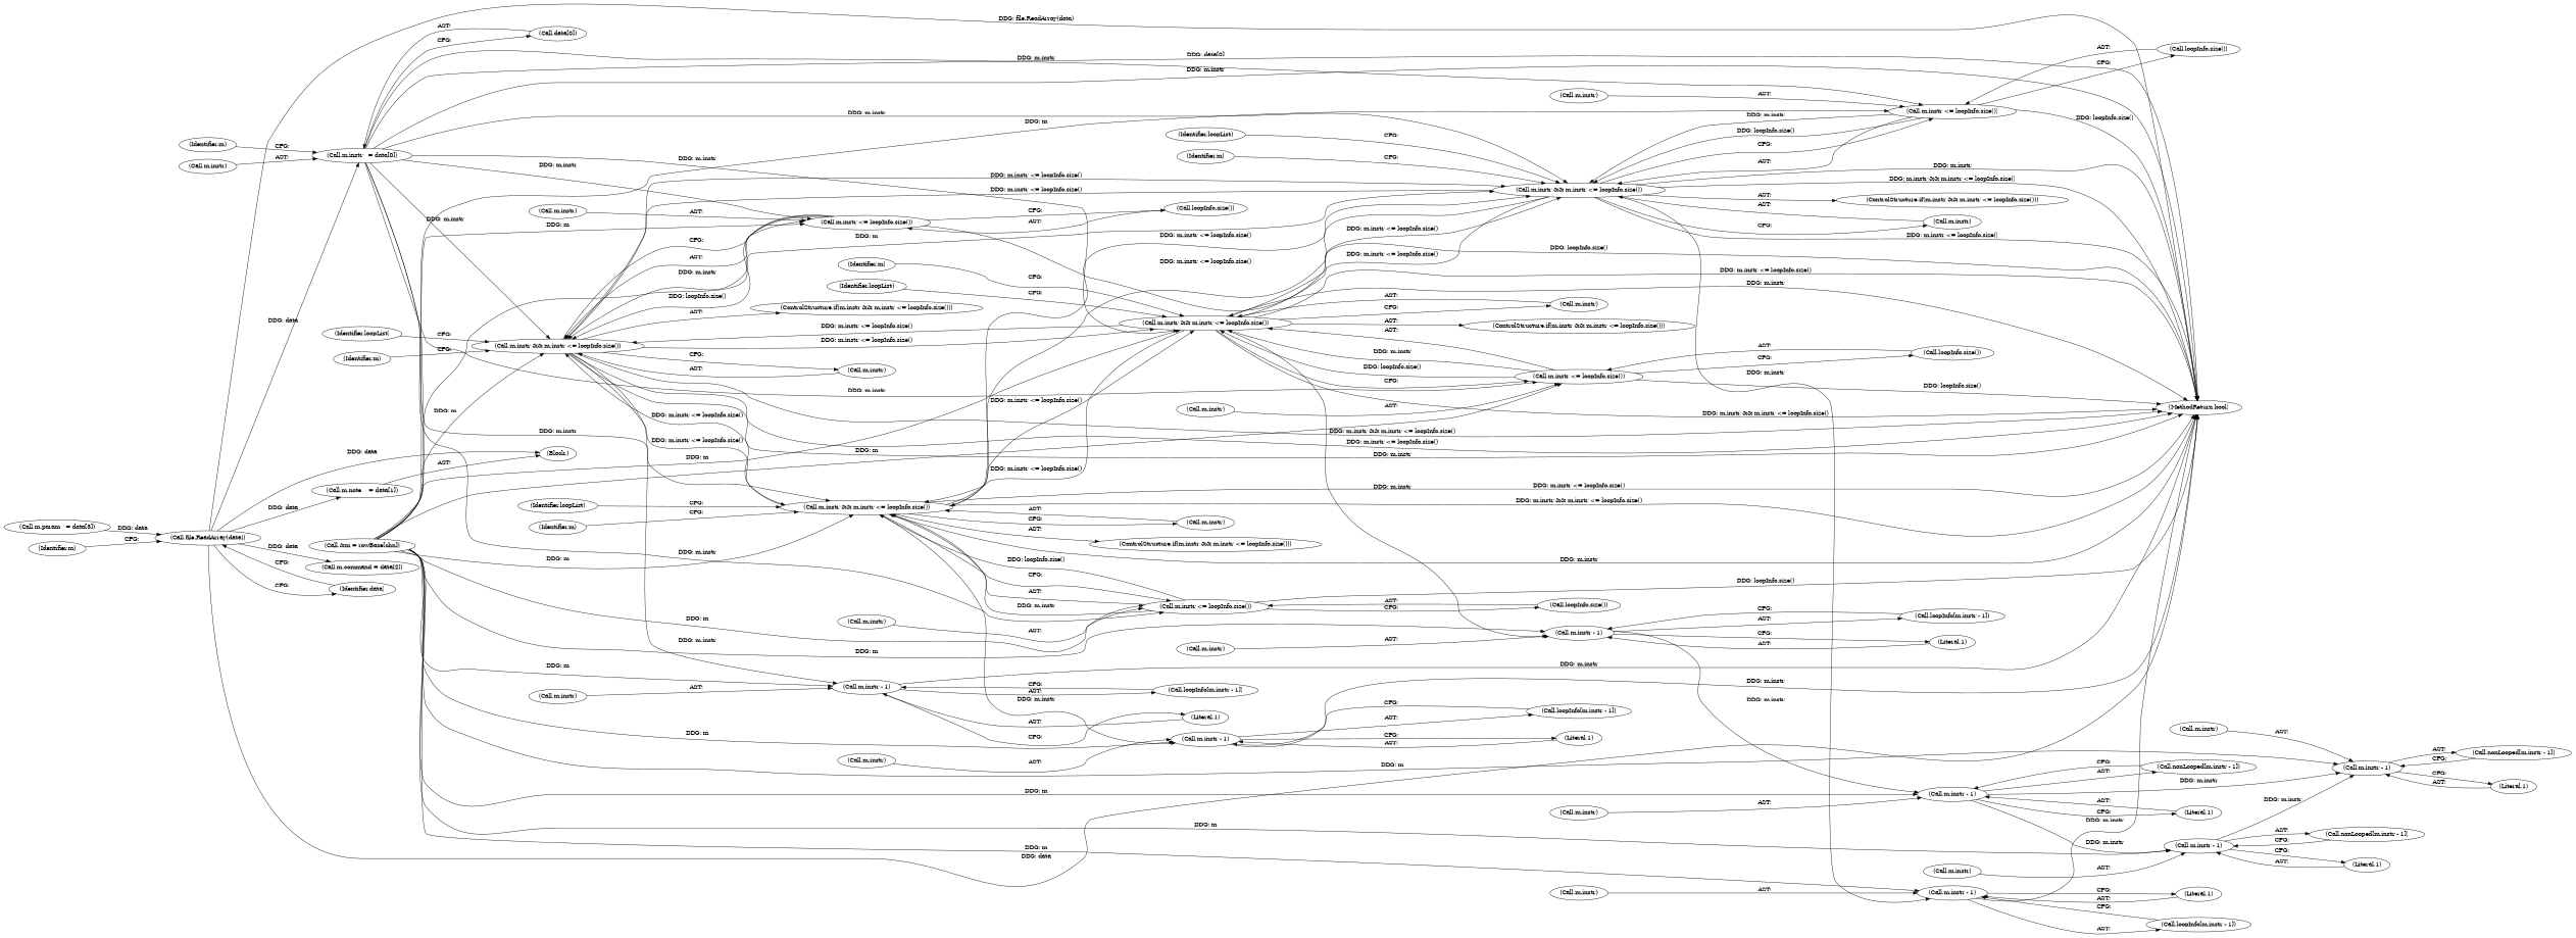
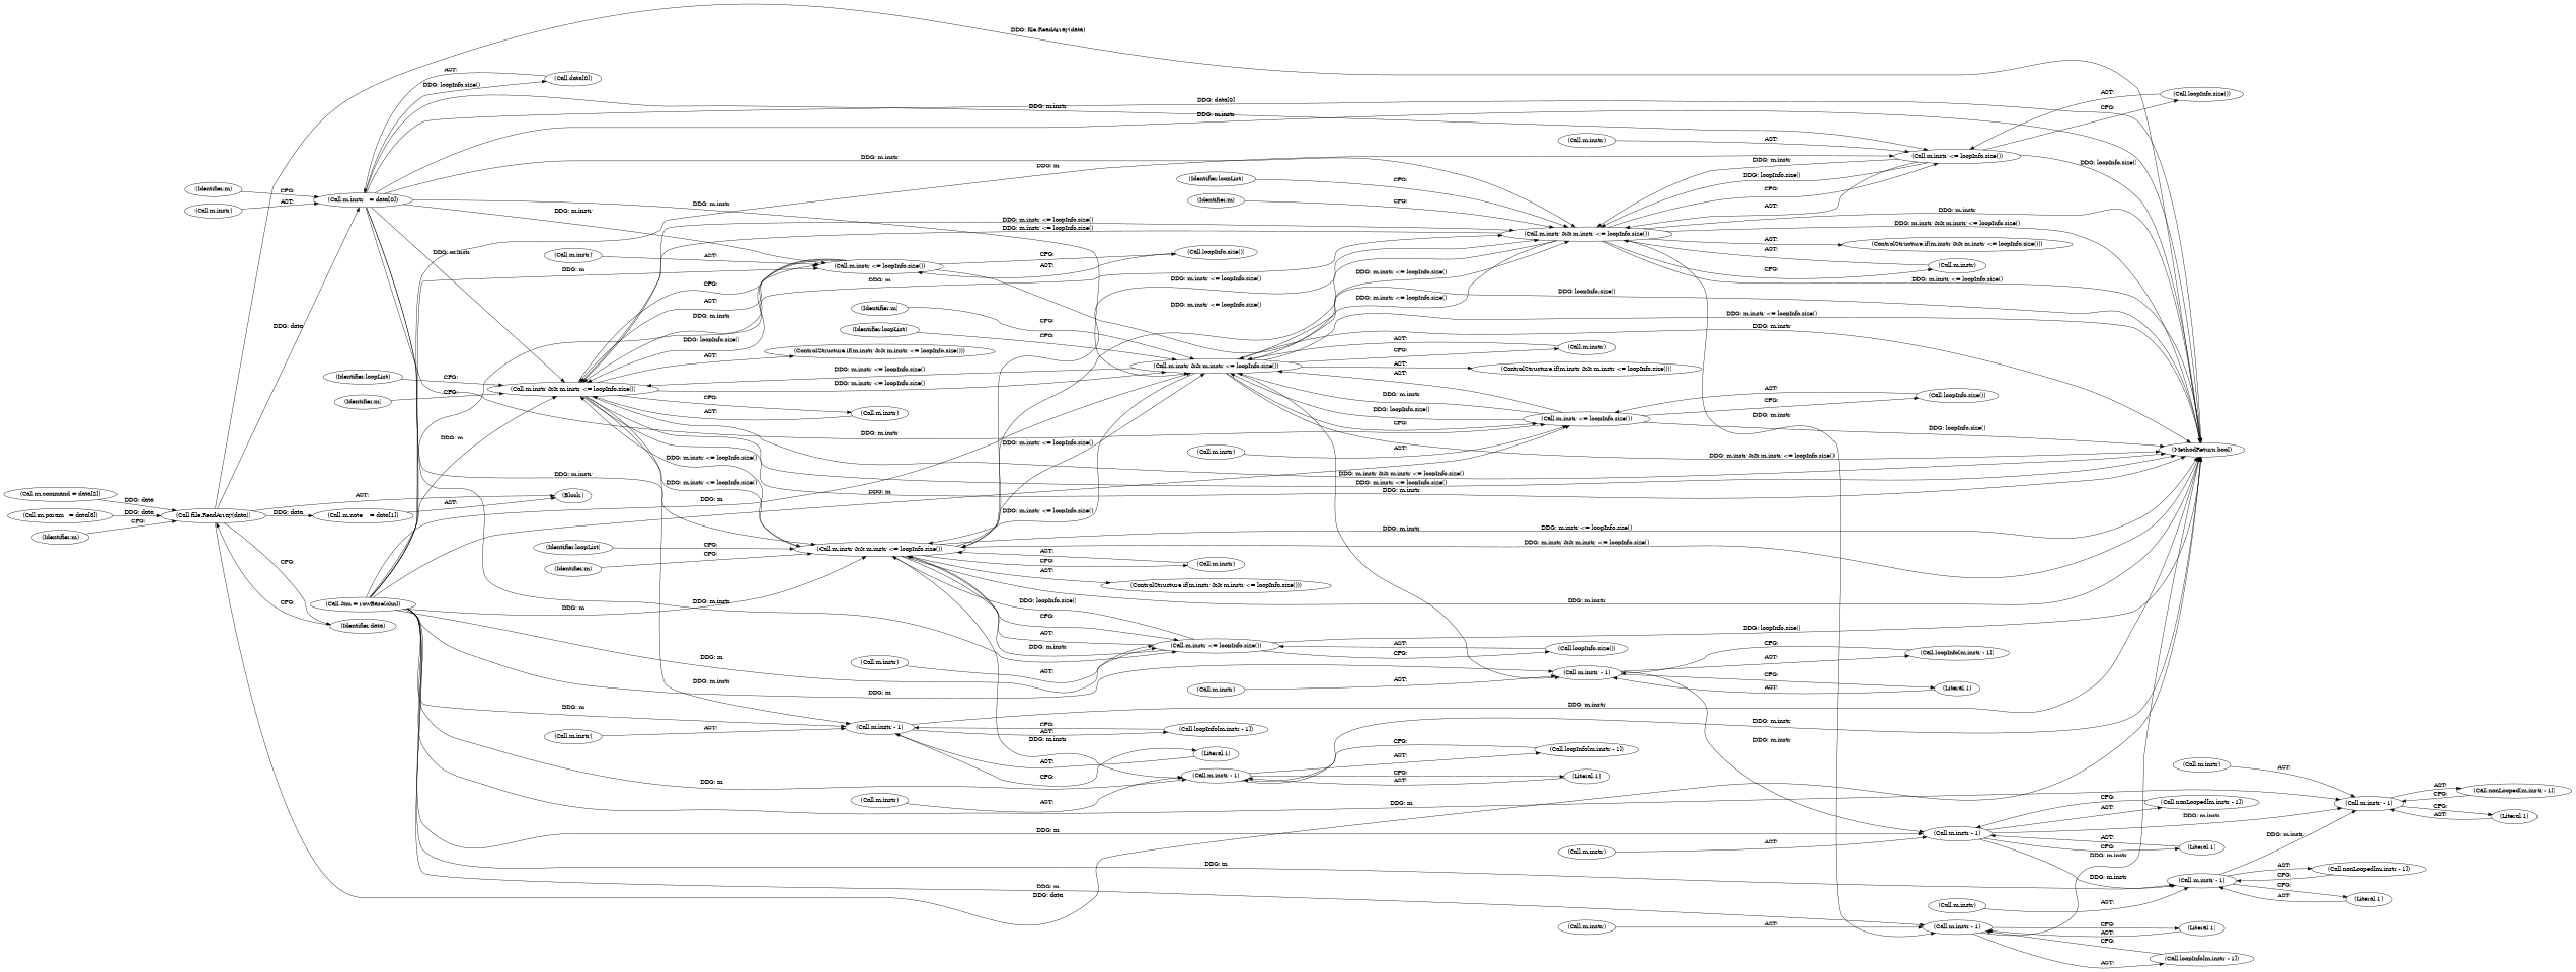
  digraph {
    rankdir=LR
    n1 [label="(Call,m.instr   = data[0])"]
    n2 [label="(Call,m.instr && m.instr <= loopInfo.size())"]
    n3 [label="(Call,m.instr && m.instr <= loopInfo.size())"]
    n4 [label="(Call,m.instr && m.instr <= loopInfo.size())"]
    n5 [label="(Call,m.instr && m.instr <= loopInfo.size())"]
    n6 [label="(Call,m.instr <= loopInfo.size())"]
    n7 [label="(Call,m.instr <= loopInfo.size())"]
    n8 [label="(Call,m.instr <= loopInfo.size())"]
    n9 [label="(Call,m.instr <= loopInfo.size())"]
    n10 [label="(Call,data[0])"]
    n11 [label="(MethodReturn,bool)"]
    n12 [label="(Call,m.instr - 1)"]
    n13 [label="(Call,m.instr)"]
    n14 [label="(ControlStructure,if(m.instr && m.instr <= loopInfo.size()))"]
    n15 [label="(Call,m.instr - 1)"]
    n16 [label="(Call,m.instr)"]
    n17 [label="(ControlStructure,if(m.instr && m.instr <= loopInfo.size()))"]
    n18 [label="(Call,m.instr - 1)"]
    n19 [label="(Call,m.instr)"]
    n20 [label="(ControlStructure,if(m.instr && m.instr <= loopInfo.size()))"]
    n21 [label="(Call,m.instr - 1)"]
    n22 [label="(ControlStructure,if(m.instr && m.instr <= loopInfo.size()))"]
    n23 [label="(Call,m.instr)"]
    n24 [label="(Call,loopInfo.size())"]
    n25 [label="(Call,loopInfo.size())"]
    n26 [label="(Call,loopInfo.size())"]
    n27 [label="(Call,loopInfo.size())"]
    n28 [label="(Block,)"]
    n29 [label="(Call,file.ReadArray(data))"]
    n30 [label="(Call,m.note    = data[1])"]
    n31 [label="(Identifier,data)"]
    n32 [label="(Call,m.command = data[2])"]
    n33 [label="(Call,m.param   = data[3])"]
    n34 [label="(Call,loopInfo[m.instr - 1])"]
    n35 [label="(Literal,1)"]
    n36 [label="(Call,loopInfo[m.instr - 1])"]
    n37 [label="(Literal,1)"]
    n38 [label="(Call,m.instr - 1)"]
    n39 [label="(Call,loopInfo[m.instr - 1])"]
    n40 [label="(Literal,1)"]
    n41 [label="(Call,m.instr - 1)"]
    n42 [label="(Call,m.instr - 1)"]
    n43 [label="(Literal,1)"]
    n44 [label="(Call,nonLooped[m.instr - 1])"]
    n45 [label="(Call,nonLooped[m.instr - 1])"]
    n46 [label="(Literal,1)"]
    n47 [label="(Call,nonLooped[m.instr - 1])"]
    n48 [label="(Literal,1)"]
    n49 [label="(Call,loopInfo[m.instr - 1])"]
    n50 [label="(Literal,1)"]
    n51 [label="(Identifier,loopList)"]
    n52 [label="(Identifier,m)"]
    n53 [label="(Call,m.instr)"]
    n54 [label="(Identifier,loopList)"]
    n55 [label="(Identifier,m)"]
    n56 [label="(Call,m.instr)"]
    n57 [label="(Call,m.instr)"]
    n58 [label="(Call,m.instr)"]
    n59 [label="(Call,m.instr)"]
    n60 [label="(Call,m.instr)"]
    n61 [label="(Identifier,m)"]
    n62 [label="(Call,&m = rowBase[chn])"]
    n63 [label="(Identifier,loopList)"]
    n64 [label="(Identifier,m)"]
    n65 [label="(Call,m.instr)"]
    n66 [label="(Call,m.instr)"]
    n67 [label="(Call,m.instr)"]
    n68 [label="(Call,m.instr)"]
    n69 [label="(Call,m.instr)"]
    n70 [label="(Identifier,loopList)"]
    n71 [label="(Identifier,m)"]
    n72 [label="(Identifier,m)"]
    n73 [label="(Call,m.instr)"]
    n1 -> n2 [label="DDG: m.instr"]
    n1 -> n3 [label="DDG: m.instr"]
    n1 -> n4 [label="DDG: m.instr"]
    n1 -> n5 [label="DDG: m.instr"]
    n1 -> n6 [label="DDG: m.instr"]
    n1 -> n7 [label="DDG: m.instr"]
    n1 -> n8 [label="DDG: m.instr"]
    n1 -> n9 [label="DDG: m.instr"]
-   n1 -> n10 [label="CFG: "]
+   n1 -> n10 [label="DDG: loopInfo.size()"]
    n1 -> n11 [label="DDG: data[0]"]
    n1 -> n11 [label="DDG: m.instr"]
    n2 -> n3 [label="DDG: m.instr <= loopInfo.size()"]
    n2 -> n4 [label="DDG: m.instr <= loopInfo.size()"]
    n2 -> n5 [label="DDG: m.instr <= loopInfo.size()"]
    n2 -> n6 [label="CFG: "]
    n2 -> n11 [label="DDG: m.instr && m.instr <= loopInfo.size()"]
    n2 -> n11 [label="DDG: m.instr <= loopInfo.size()"]
    n2 -> n11 [label="DDG: m.instr"]
    n2 -> n12 [label="DDG: m.instr"]
    n2 -> n13 [label="CFG: "]
    n2 -> n14 [label="AST: "]
    n3 -> n2 [label="DDG: m.instr <= loopInfo.size()"]
    n3 -> n4 [label="DDG: m.instr <= loopInfo.size()"]
    n3 -> n5 [label="DDG: m.instr <= loopInfo.size()"]
    n3 -> n7 [label="CFG: "]
    n3 -> n11 [label="DDG: m.instr && m.instr <= loopInfo.size()"]
    n3 -> n11 [label="DDG: m.instr"]
    n3 -> n11 [label="DDG: m.instr <= loopInfo.size()"]
    n3 -> n15 [label="DDG: m.instr"]
    n3 -> n16 [label="CFG: "]
    n3 -> n17 [label="AST: "]
    n4 -> n2 [label="DDG: m.instr <= loopInfo.size()"]
    n4 -> n3 [label="DDG: m.instr <= loopInfo.size()"]
    n4 -> n5 [label="DDG: m.instr <= loopInfo.size()"]
    n4 -> n8 [label="CFG: "]
    n4 -> n11 [label="DDG: m.instr && m.instr <= loopInfo.size()"]
    n4 -> n11 [label="DDG: m.instr <= loopInfo.size()"]
    n4 -> n11 [label="DDG: m.instr"]
    n4 -> n18 [label="DDG: m.instr"]
    n4 -> n19 [label="CFG: "]
    n4 -> n20 [label="AST: "]
    n5 -> n2 [label="DDG: m.instr <= loopInfo.size()"]
    n5 -> n3 [label="DDG: m.instr <= loopInfo.size()"]
    n5 -> n4 [label="DDG: m.instr <= loopInfo.size()"]
    n5 -> n9 [label="CFG: "]
    n5 -> n11 [label="DDG: m.instr"]
    n5 -> n11 [label="DDG: m.instr && m.instr <= loopInfo.size()"]
    n5 -> n11 [label="DDG: m.instr <= loopInfo.size()"]
    n5 -> n21 [label="DDG: m.instr"]
    n5 -> n22 [label="AST: "]
    n5 -> n23 [label="CFG: "]
    n6 -> n2 [label="AST: "]
    n6 -> n2 [label="DDG: m.instr"]
    n6 -> n2 [label="DDG: loopInfo.size()"]
    n6 -> n11 [label="DDG: loopInfo.size()"]
    n6 -> n24 [label="CFG: "]
    n7 -> n3 [label="AST: "]
    n7 -> n3 [label="DDG: m.instr"]
    n7 -> n3 [label="DDG: loopInfo.size()"]
    n7 -> n11 [label="DDG: loopInfo.size()"]
    n7 -> n25 [label="CFG: "]
    n8 -> n4 [label="AST: "]
    n8 -> n4 [label="DDG: m.instr"]
    n8 -> n4 [label="DDG: loopInfo.size()"]
    n8 -> n11 [label="DDG: loopInfo.size()"]
    n8 -> n26 [label="CFG: "]
    n9 -> n5 [label="AST: "]
    n9 -> n5 [label="DDG: m.instr"]
    n9 -> n5 [label="DDG: loopInfo.size()"]
    n9 -> n11 [label="DDG: loopInfo.size()"]
    n9 -> n27 [label="CFG: "]
    n10 -> n1 [label="AST: "]
    n12 -> n11 [label="DDG: m.instr"]
    n12 -> n34 [label="AST: "]
    n12 -> n35 [label="CFG: "]
    n13 -> n2 [label="AST: "]
    n15 -> n11 [label="DDG: m.instr"]
    n15 -> n36 [label="AST: "]
    n15 -> n37 [label="CFG: "]
    n16 -> n3 [label="AST: "]
    n18 -> n38 [label="DDG: m.instr"]
    n18 -> n39 [label="AST: "]
    n18 -> n40 [label="CFG: "]
    n19 -> n4 [label="AST: "]
    n21 -> n11 [label="DDG: m.instr"]
    n21 -> n49 [label="AST: "]
    n21 -> n50 [label="CFG: "]
    n23 -> n5 [label="AST: "]
    n24 -> n6 [label="AST: "]
    n25 -> n7 [label="AST: "]
    n26 -> n8 [label="AST: "]
    n27 -> n9 [label="AST: "]
    n29 -> n1 [label="DDG: data"]
    n29 -> n11 [label="DDG: file.ReadArray(data)"]
    n29 -> n11 [label="DDG: data"]
-   n29 -> n28 [label="DDG: data"]
+   n29 -> n28 [label="AST: "]
    n29 -> n30 [label="DDG: data"]
    n29 -> n31 [label="CFG: "]
-   n29 -> n32 [label="DDG: data"]
+   n32 -> n29 [label="DDG: data"]
    n30 -> n28 [label="AST: "]
    n31 -> n29 [label="CFG: "]
    n33 -> n29 [label="DDG: data"]
    n34 -> n12 [label="CFG: "]
    n35 -> n12 [label="AST: "]
    n36 -> n15 [label="CFG: "]
    n37 -> n15 [label="AST: "]
    n38 -> n41 [label="DDG: m.instr"]
    n38 -> n42 [label="DDG: m.instr"]
    n38 -> n43 [label="CFG: "]
    n38 -> n44 [label="AST: "]
    n39 -> n18 [label="CFG: "]
    n40 -> n18 [label="AST: "]
    n41 -> n42 [label="DDG: m.instr"]
    n41 -> n45 [label="AST: "]
    n41 -> n46 [label="CFG: "]
    n42 -> n47 [label="AST: "]
    n42 -> n48 [label="CFG: "]
    n43 -> n38 [label="AST: "]
    n44 -> n38 [label="CFG: "]
    n45 -> n41 [label="CFG: "]
    n46 -> n41 [label="AST: "]
    n47 -> n42 [label="CFG: "]
    n48 -> n42 [label="AST: "]
    n49 -> n21 [label="CFG: "]
    n50 -> n21 [label="AST: "]
    n51 -> n2 [label="CFG: "]
    n52 -> n2 [label="CFG: "]
    n53 -> n8 [label="AST: "]
    n54 -> n5 [label="CFG: "]
    n55 -> n4 [label="CFG: "]
    n56 -> n6 [label="AST: "]
    n57 -> n42 [label="AST: "]
    n58 -> n18 [label="AST: "]
    n59 -> n21 [label="AST: "]
    n60 -> n7 [label="AST: "]
    n61 -> n1 [label="CFG: "]
    n62 -> n2 [label="DDG: m"]
    n62 -> n3 [label="DDG: m"]
    n62 -> n4 [label="DDG: m"]
    n62 -> n5 [label="DDG: m"]
    n62 -> n6 [label="DDG: m"]
    n62 -> n7 [label="DDG: m"]
    n62 -> n8 [label="DDG: m"]
    n62 -> n9 [label="DDG: m"]
    n62 -> n12 [label="DDG: m"]
    n62 -> n15 [label="DDG: m"]
    n62 -> n18 [label="DDG: m"]
    n62 -> n21 [label="DDG: m"]
    n62 -> n38 [label="DDG: m"]
    n62 -> n41 [label="DDG: m"]
    n62 -> n42 [label="DDG: m"]
    n63 -> n4 [label="CFG: "]
    n64 -> n5 [label="CFG: "]
    n65 -> n15 [label="AST: "]
    n66 -> n9 [label="AST: "]
    n67 -> n38 [label="AST: "]
    n68 -> n12 [label="AST: "]
    n69 -> n1 [label="AST: "]
    n70 -> n3 [label="CFG: "]
    n71 -> n3 [label="CFG: "]
    n72 -> n29 [label="CFG: "]
    n73 -> n41 [label="AST: "]
  }
